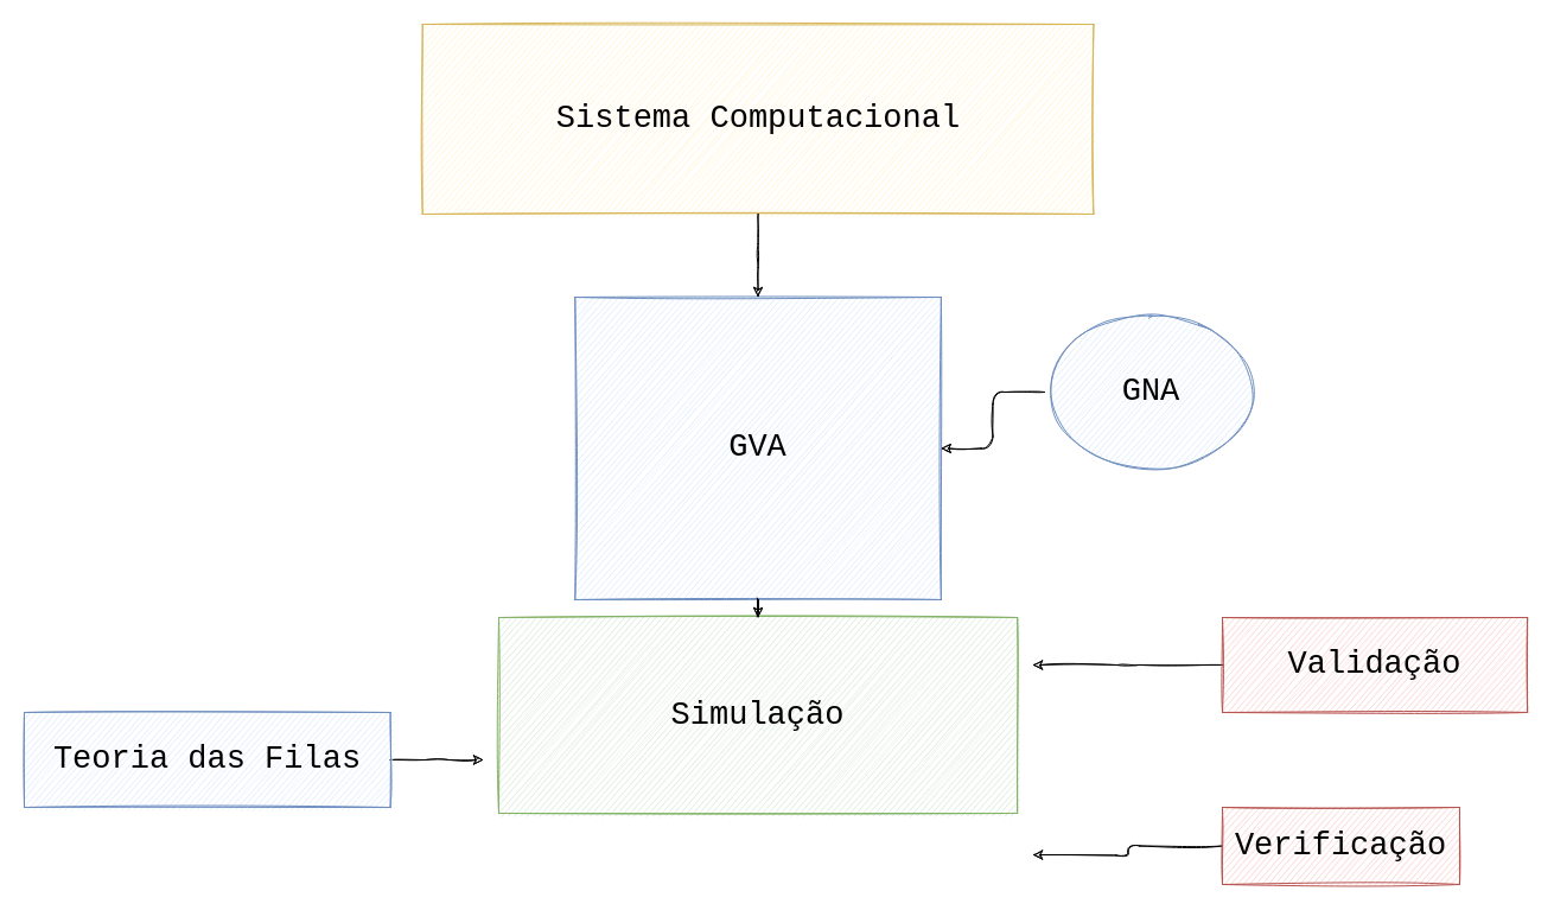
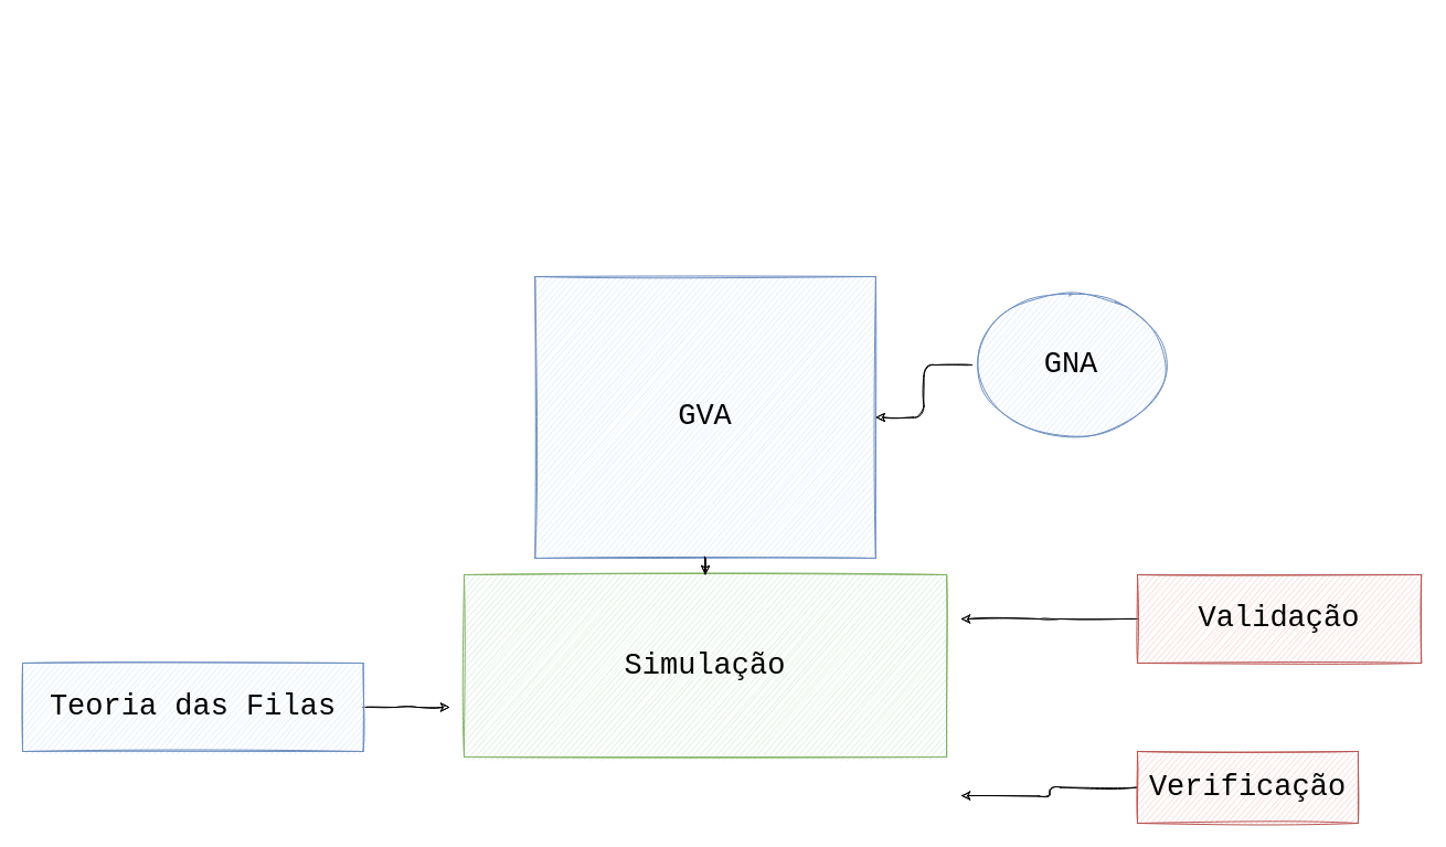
  <mxCell id="0" />
  <mxCell id="1" parent="0" />
- <mxCell id="2" value="&lt;font style=&quot;font-size: 27px;&quot;&gt;Sistema Computacional&lt;/font&gt;" style="whiteSpace=wrap;html=1;fontFamily=Courier New;fillColor=#fff2cc;strokeColor=#d6b656;fontSize=27;sketch=1;" parent="1" vertex="1"><mxGeometry x="355.714" y="20" width="565.714" height="160" as="geometry" /></mxCell>
  <mxCell id="3" value="GVA" style="whiteSpace=wrap;html=1;fontFamily=Courier New;fillColor=#dae8fc;strokeColor=#6c8ebf;fontSize=27;sketch=1;" parent="1" vertex="1"><mxGeometry x="484.286" y="249.997" width="308.571" height="255" as="geometry" /></mxCell>
- <mxCell id="4" style="edgeStyle=orthogonalEdgeStyle;orthogonalLoop=1;jettySize=auto;html=1;entryX=0.5;entryY=0;entryDx=0;entryDy=0;fontFamily=Courier New;fontSize=27;sketch=1;" parent="1" source="2" target="3" edge="1"><mxGeometry x="80" y="40" as="geometry" /></mxCell>
  <mxCell id="5" style="edgeStyle=orthogonalEdgeStyle;orthogonalLoop=1;jettySize=auto;html=1;fontFamily=Courier New;fontSize=27;sketch=1;" parent="1" source="6" target="3" edge="1"><mxGeometry x="80" y="40" as="geometry" /></mxCell>
  <mxCell id="6" value="GNA" style="ellipse;whiteSpace=wrap;html=1;fontFamily=Courier New;fillColor=#dae8fc;strokeColor=#6c8ebf;fontSize=27;sketch=1;" parent="1" vertex="1"><mxGeometry x="879.997" y="263.33" width="180" height="133.333" as="geometry" /></mxCell>
  <mxCell id="7" value="Simulação" style="whiteSpace=wrap;html=1;fontFamily=Courier New;fillColor=#d5e8d4;strokeColor=#82b366;fontSize=27;sketch=1;" parent="1" vertex="1"><mxGeometry x="420" y="520" width="437.143" height="165" as="geometry" /></mxCell>
  <mxCell id="8" style="edgeStyle=orthogonalEdgeStyle;orthogonalLoop=1;jettySize=auto;html=1;entryX=0.5;entryY=0;entryDx=0;entryDy=0;fontFamily=Courier New;fontSize=27;sketch=1;" parent="1" source="3" target="7" edge="1"><mxGeometry x="80" y="40" as="geometry" /></mxCell>
  <mxCell id="9" style="edgeStyle=orthogonalEdgeStyle;orthogonalLoop=1;jettySize=auto;html=1;fontFamily=Courier New;fontSize=27;sketch=1;" parent="1" source="10" edge="1"><mxGeometry x="80" y="-20" as="geometry"><mxPoint x="870" y="560" as="targetPoint" /></mxGeometry></mxCell>
  <mxCell id="10" value="Validação" style="whiteSpace=wrap;html=1;fontFamily=Courier New;fillColor=#f8cecc;strokeColor=#b85450;fontSize=27;sketch=1;" parent="1" vertex="1"><mxGeometry x="1029.997" y="520" width="257.143" height="80" as="geometry" /></mxCell>
  <mxCell id="11" style="edgeStyle=orthogonalEdgeStyle;orthogonalLoop=1;jettySize=auto;html=1;fontFamily=Courier New;fontSize=27;sketch=1;" parent="1" source="12" edge="1"><mxGeometry x="80" y="-20" as="geometry"><mxPoint x="870" y="720" as="targetPoint" /></mxGeometry></mxCell>
  <mxCell id="12" value="Verificação" style="whiteSpace=wrap;html=1;fontFamily=Courier New;fillColor=#f8cecc;strokeColor=#b85450;fontSize=27;sketch=1;" parent="1" vertex="1"><mxGeometry x="1029.997" y="680" width="200" height="65" as="geometry" /></mxCell>
  <mxCell id="13" style="edgeStyle=orthogonalEdgeStyle;orthogonalLoop=1;jettySize=auto;html=1;fontFamily=Courier New;fontSize=27;sketch=1;" parent="1" source="14" edge="1"><mxGeometry x="80" y="-20" as="geometry"><mxPoint x="407.143" y="640" as="targetPoint" /></mxGeometry></mxCell>
  <mxCell id="14" value="Teoria das Filas" style="whiteSpace=wrap;html=1;fontFamily=Courier New;fillColor=#dae8fc;strokeColor=#6c8ebf;fontSize=27;sketch=1;" parent="1" vertex="1"><mxGeometry x="20" y="600" width="308.571" height="80" as="geometry" /></mxCell>
